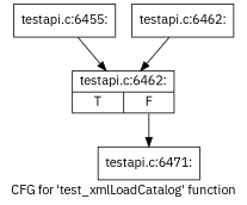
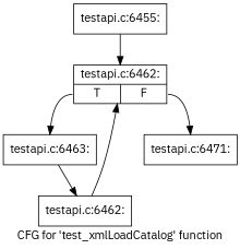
  digraph {
    label="CFG for 'test_xmlLoadCatalog' function"
    fontname="IBM Plex Sans"
    node [shape=record fontname="IBM Plex Sans"]
    edge [fontname="IBM Plex Sans"]
    n1 [label="{testapi.c:6455:}"]
    n2 [label="{testapi.c:6462:|{<s0>T|<s1>F}}"]
+   n3 [label="{testapi.c:6463:}"]
    n4 [label="{testapi.c:6471:}"]
    n5 [label="{testapi.c:6462:}"]
    n1 -> n2
+   n2 -> n3 [tailport=s0]
    n2 -> n4 [tailport=s1]
+   n3 -> n5
    n5 -> n2
  }
